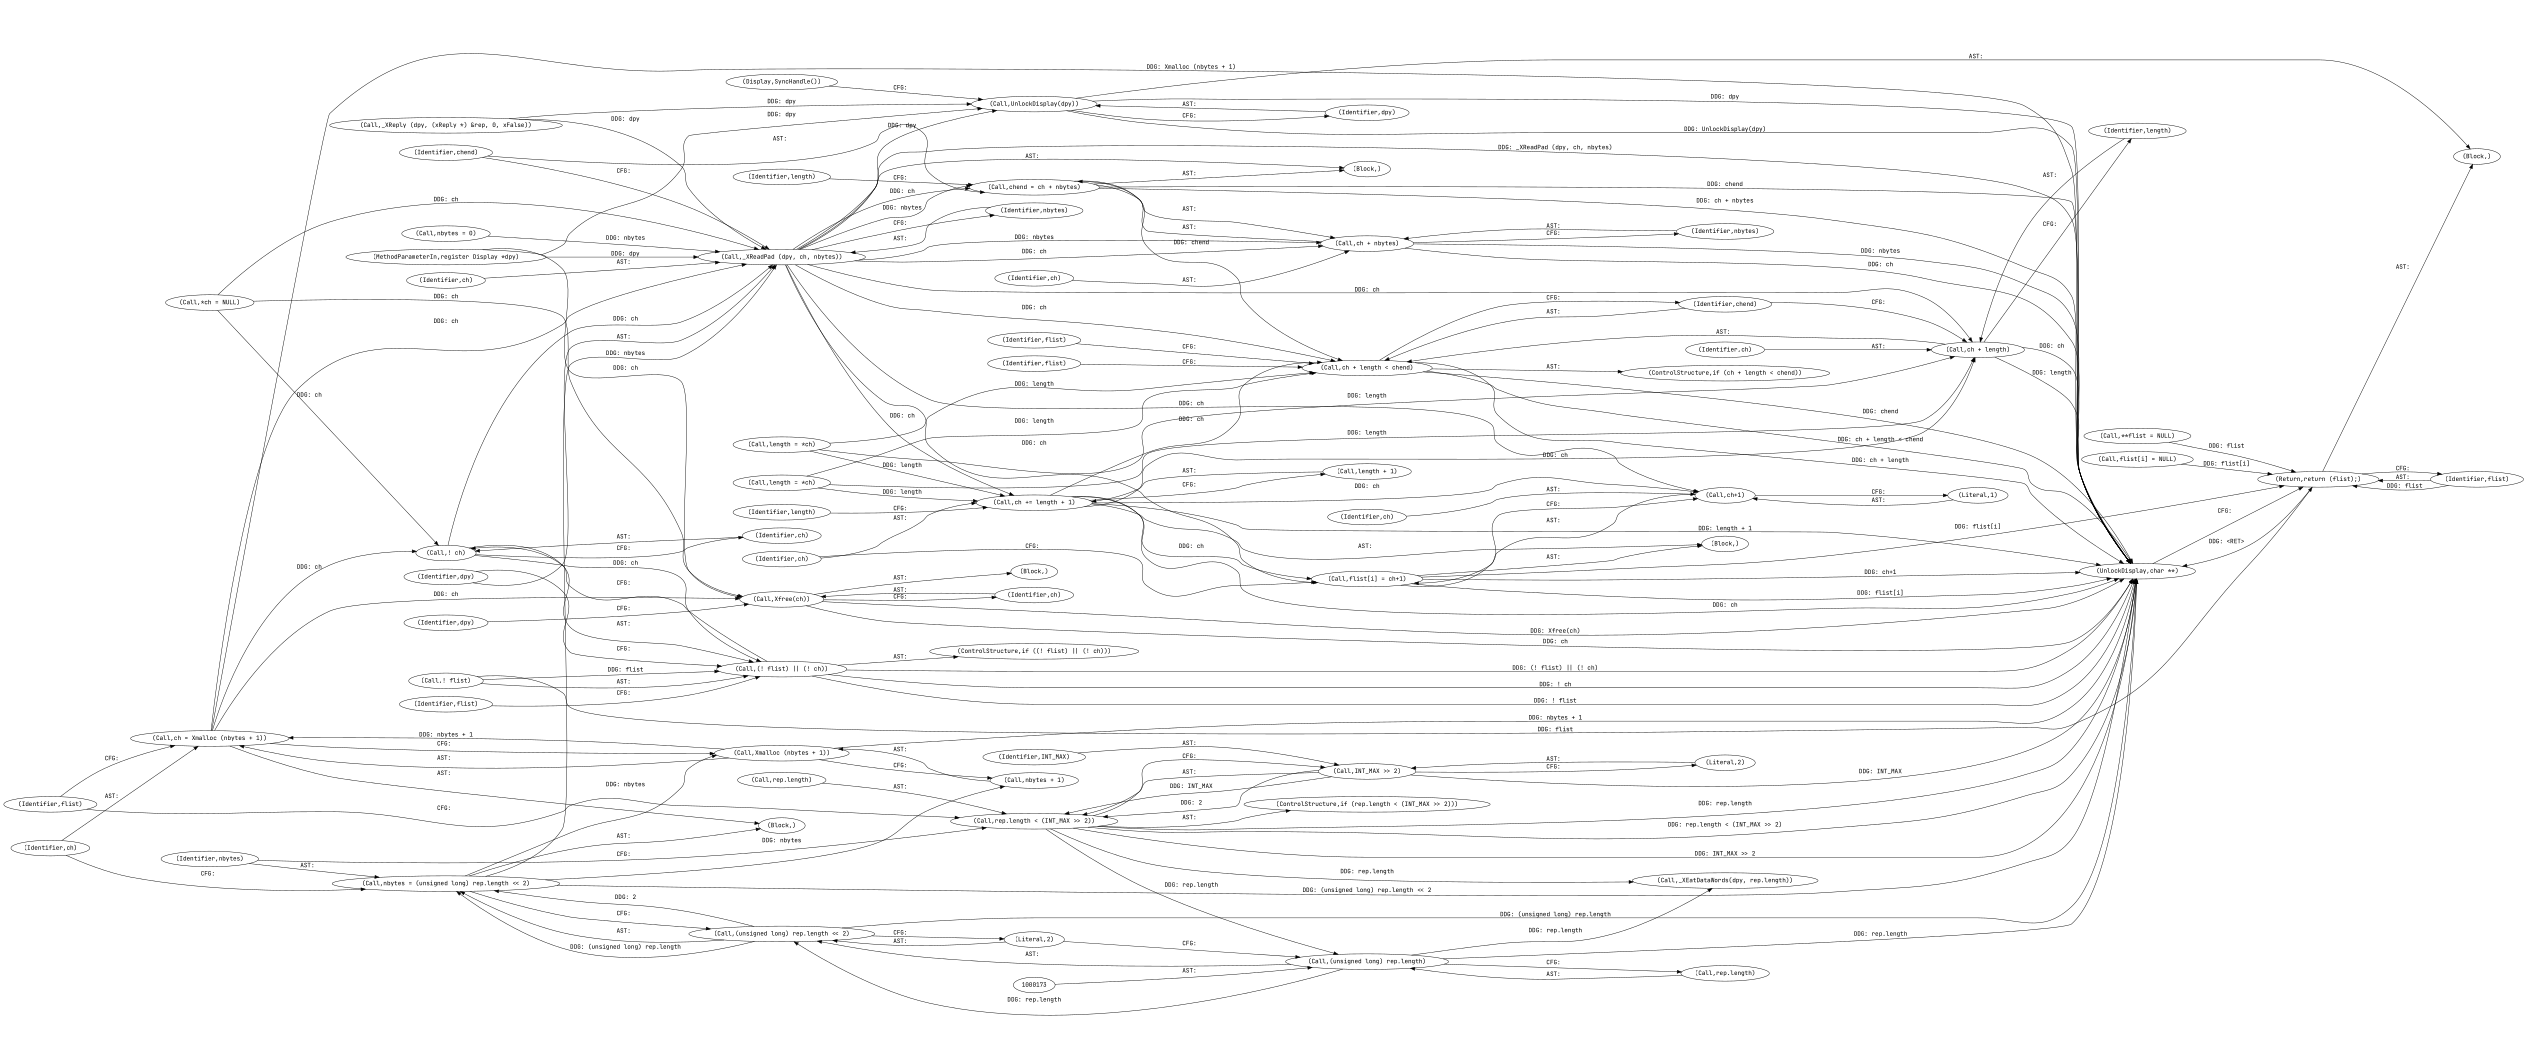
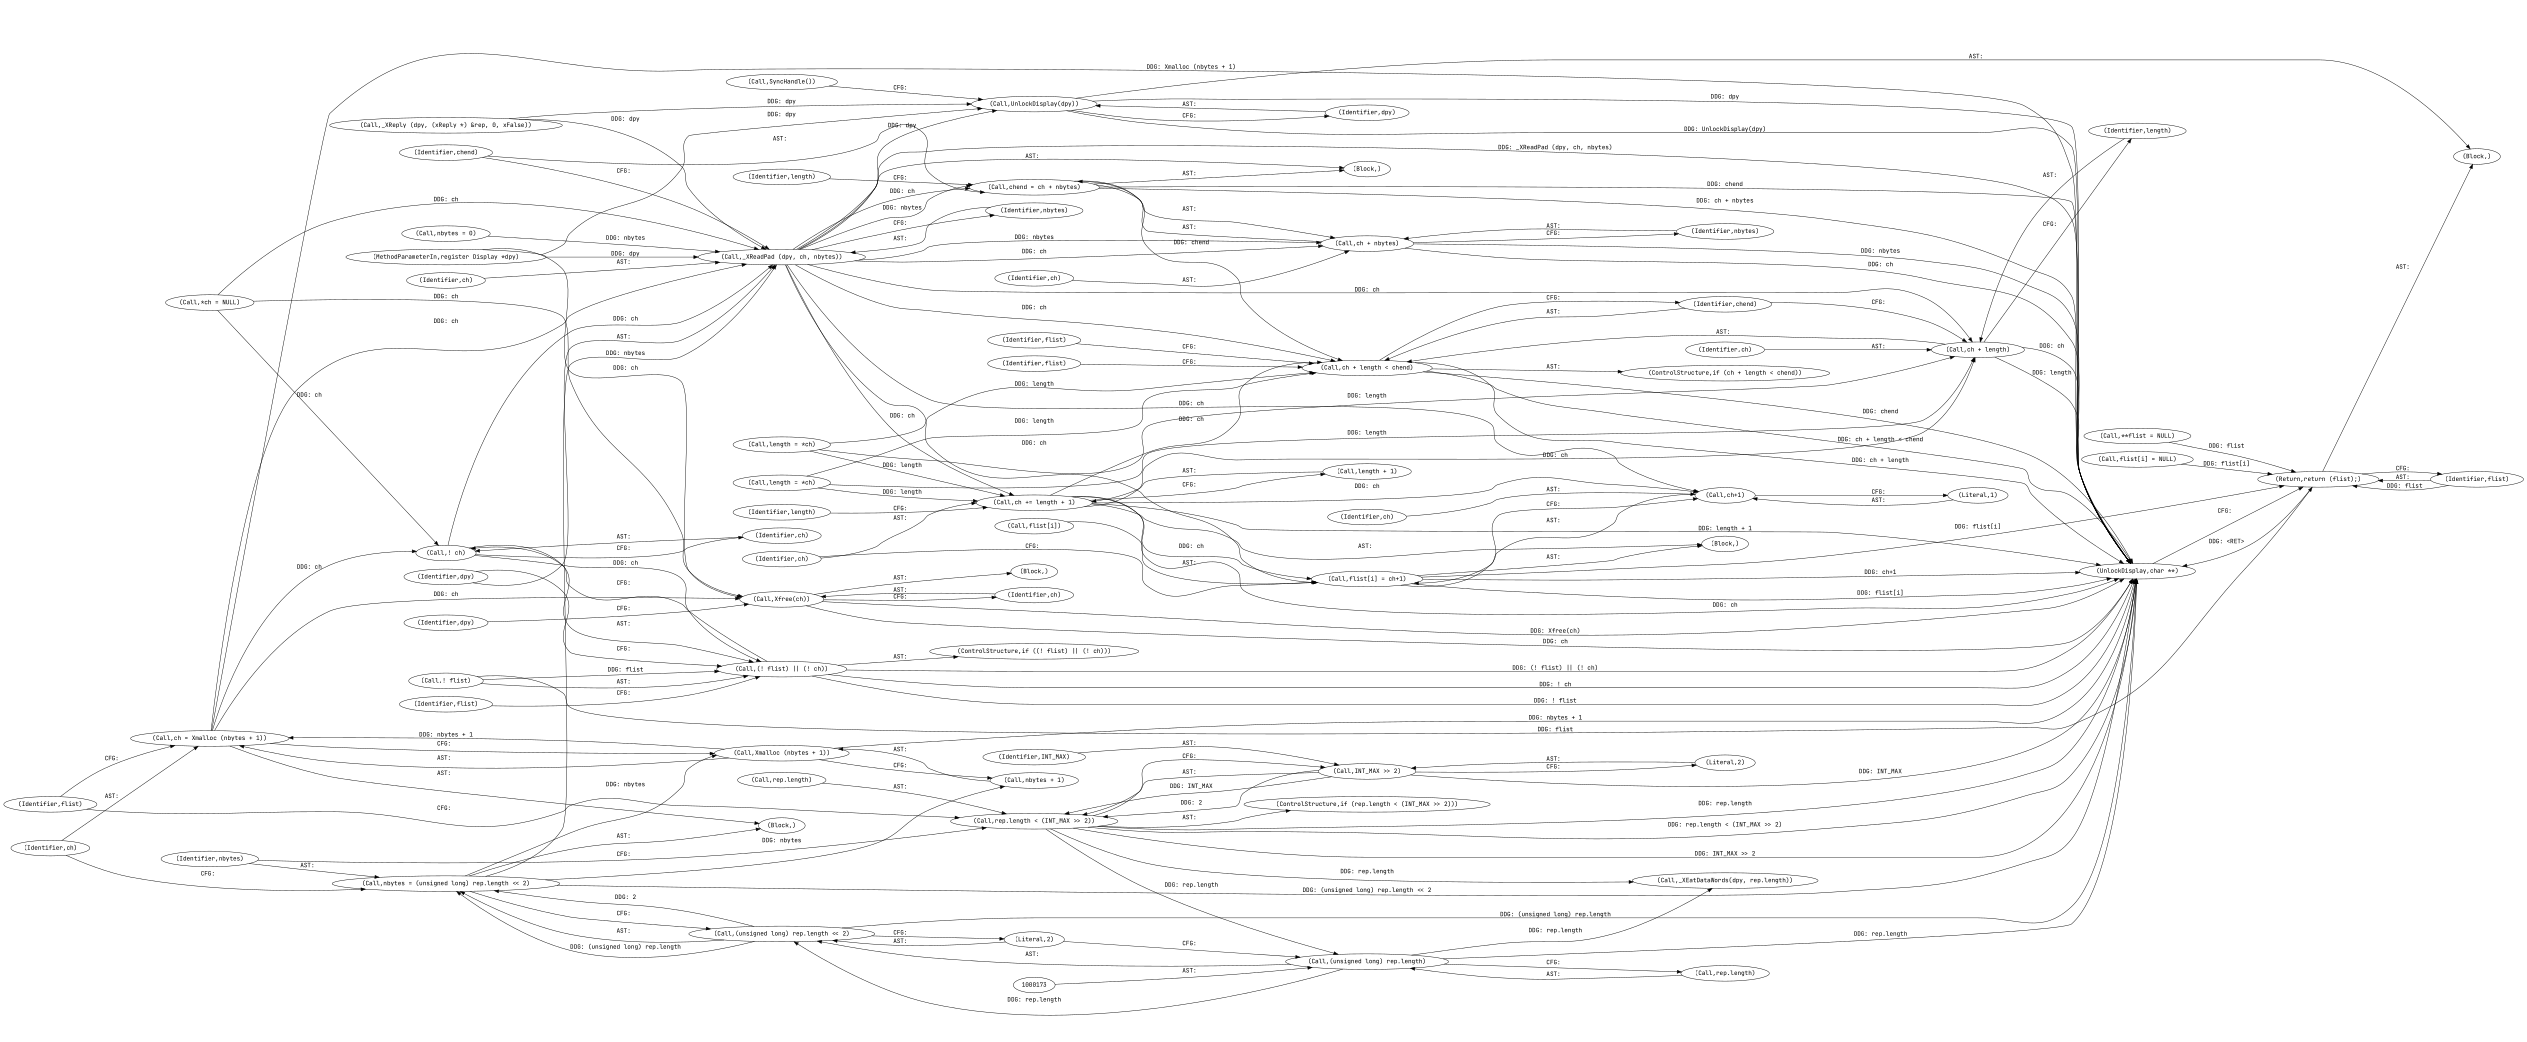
  digraph {
    fontname="JetBrains Mono"
    rankdir=LR
    node [fontname="JetBrains Mono"]
    edge [fontname="JetBrains Mono"]
    n1 [label="(Call,ch = Xmalloc (nbytes + 1))"]
    n2 [label="(Call,Xmalloc (nbytes + 1))"]
    n3 [label="(Call,! ch)"]
    n4 [label="(Call,Xfree(ch))"]
    n5 [label="(Call,_XReadPad (dpy, ch, nbytes))"]
    n6 [label="(Block,)"]
    n7 [label="(UnlockDisplay,char **)"]
    n8 [label="(Call,nbytes + 1)"]
    n9 [label="(Call,(! flist) || (! ch))"]
    n10 [label="(Identifier,ch)"]
    n11 [label="(Block,)"]
    n12 [label="(Identifier,ch)"]
    n13 [label="(Call,chend = ch + nbytes)"]
    n14 [label="(Call,ch + length < chend)"]
    n15 [label="(Call,ch + nbytes)"]
    n16 [label="(Call,ch + length)"]
    n17 [label="(Call,flist[i] = ch+1)"]
    n18 [label="(Call,ch+1)"]
    n19 [label="(Call,ch += length + 1)"]
    n20 [label="(Call,UnlockDisplay(dpy))"]
    n21 [label="(Block,)"]
    n22 [label="(Identifier,nbytes)"]
    n23 [label="(Return,return (flist);)"]
    n24 [label="(Call,nbytes = (unsigned long) rep.length << 2)"]
    n25 [label="(Call,(unsigned long) rep.length << 2)"]
    n26 [label="(Literal,2)"]
    n27 [label="(Call,(unsigned long) rep.length)"]
    n28 [label="(Call,_XEatDataWords(dpy, rep.length))"]
    n29 [label="(Call,rep.length)"]
    n30 [label="(Call,rep.length < (INT_MAX >> 2))"]
    n31 [label="(Call,INT_MAX >> 2)"]
    n32 [label="(ControlStructure,if (rep.length < (INT_MAX >> 2)))"]
    n33 [label="(Literal,2)"]
    n34 [label="(ControlStructure,if ((! flist) || (! ch)))"]
    n35 [label="(Call,! flist)"]
    n36 [label="(Identifier,chend)"]
    n37 [label="(ControlStructure,if (ch + length < chend))"]
    n38 [label="(Identifier,nbytes)"]
    n39 [label="(Identifier,length)"]
    n40 [label="(Block,)"]
    n41 [label="(Literal,1)"]
    n42 [label="(Call,length + 1)"]
    n43 [label="(Block,)"]
    n44 [label="(Identifier,dpy)"]
    n45 [label="(Identifier,flist)"]
    n46 [label="(Identifier,ch)"]
    n47 [label="(Call,**flist = NULL)"]
    n48 [label="(Identifier,flist)"]
    n49 [label="(Identifier,flist)"]
    n50 [label="(Identifier,length)"]
    n51 [label="(Identifier,flist)"]
    n52 [label="(Identifier,INT_MAX)"]
    n53 [label="(Identifier,ch)"]
    n54 [label="(Identifier,chend)"]
    n55 [label="(Call,*ch = NULL)"]
    n56 [label="(Call,length = *ch)"]
    n57 [label="(Call,rep.length)"]
    n58 [label="(Identifier,flist)"]
    n59 [label="(Call,_XReply (dpy, (xReply *) &rep, 0, xFalse))"]
    n60 [label="(Identifier,length)"]
    n61 [label="(Identifier,ch)"]
+   n62 [label="(Call,flist[i])"]
    n63 [label="(Identifier,ch)"]
    n64 [label="(MethodParameterIn,register Display *dpy)"]
    n65 [label="(Identifier,nbytes)"]
-   n66 [label="(Display,SyncHandle())"]
+   n66 [label="(Call,SyncHandle())"]
    n67 [label="(Call,nbytes = 0)"]
    n68 [label="(Identifier,ch)"]
    n69 [label="(Identifier,dpy)"]
    n70 [label="(Identifier,dpy)"]
    n71 [label="(Identifier,ch)"]
    n72 [label="(Call,length = *ch)"]
    n73 [label="(Call,flist[i] = NULL)"]
    1000173
    n1 -> n2 [label="CFG: "]
    n1 -> n3 [label="DDG: ch"]
    n1 -> n4 [label="DDG: ch"]
    n1 -> n5 [label="DDG: ch"]
    n1 -> n6 [label="AST: "]
    n1 -> n7 [label="DDG: Xmalloc (nbytes + 1)"]
    n2 -> n1 [label="AST: "]
    n2 -> n1 [label="DDG: nbytes + 1"]
    n2 -> n7 [label="DDG: nbytes + 1"]
    n2 -> n8 [label="CFG: "]
    n3 -> n5 [label="DDG: ch"]
    n3 -> n9 [label="AST: "]
    n3 -> n9 [label="DDG: ch"]
    n3 -> n10 [label="CFG: "]
    n4 -> n7 [label="DDG: ch"]
    n4 -> n7 [label="DDG: Xfree(ch)"]
    n4 -> n11 [label="AST: "]
    n4 -> n12 [label="CFG: "]
    n5 -> n7 [label="DDG: _XReadPad (dpy, ch, nbytes)"]
    n5 -> n13 [label="DDG: ch"]
    n5 -> n13 [label="DDG: nbytes"]
    n5 -> n14 [label="DDG: ch"]
    n5 -> n15 [label="DDG: ch"]
    n5 -> n15 [label="DDG: nbytes"]
    n5 -> n16 [label="DDG: ch"]
    n5 -> n17 [label="DDG: ch"]
    n5 -> n18 [label="DDG: ch"]
    n5 -> n19 [label="DDG: ch"]
    n5 -> n20 [label="DDG: dpy"]
    n5 -> n21 [label="AST: "]
    n5 -> n22 [label="CFG: "]
    n7 -> n23 [label="CFG: "]
    n8 -> n2 [label="AST: "]
    n9 -> n3 [label="CFG: "]
    n9 -> n7 [label="DDG: (! flist) || (! ch)"]
    n9 -> n7 [label="DDG: ! ch"]
    n9 -> n7 [label="DDG: ! flist"]
    n9 -> n34 [label="AST: "]
    n10 -> n3 [label="AST: "]
    n12 -> n4 [label="AST: "]
    n13 -> n7 [label="DDG: chend"]
    n13 -> n7 [label="DDG: ch + nbytes"]
    n13 -> n14 [label="DDG: chend"]
    n13 -> n15 [label="AST: "]
    n13 -> n21 [label="AST: "]
    n14 -> n7 [label="DDG: chend"]
    n14 -> n7 [label="DDG: ch + length < chend"]
    n14 -> n7 [label="DDG: ch + length"]
    n14 -> n36 [label="CFG: "]
    n14 -> n37 [label="AST: "]
    n15 -> n7 [label="DDG: ch"]
    n15 -> n7 [label="DDG: nbytes"]
    n15 -> n13 [label="AST: "]
    n15 -> n38 [label="CFG: "]
    n16 -> n7 [label="DDG: length"]
    n16 -> n7 [label="DDG: ch"]
    n16 -> n14 [label="AST: "]
    n16 -> n39 [label="CFG: "]
    n17 -> n7 [label="DDG: flist[i]"]
    n17 -> n7 [label="DDG: ch+1"]
    n17 -> n18 [label="CFG: "]
    n17 -> n23 [label="DDG: flist[i]"]
    n17 -> n40 [label="AST: "]
    n18 -> n17 [label="AST: "]
    n18 -> n41 [label="CFG: "]
    n19 -> n7 [label="DDG: length + 1"]
    n19 -> n7 [label="DDG: ch"]
    n19 -> n14 [label="DDG: ch"]
    n19 -> n16 [label="DDG: ch"]
    n19 -> n17 [label="DDG: ch"]
    n19 -> n18 [label="DDG: ch"]
    n19 -> n40 [label="AST: "]
    n19 -> n42 [label="CFG: "]
    n20 -> n7 [label="DDG: dpy"]
    n20 -> n7 [label="DDG: UnlockDisplay(dpy)"]
    n20 -> n43 [label="AST: "]
    n20 -> n44 [label="CFG: "]
    n22 -> n5 [label="AST: "]
    n23 -> n7 [label="DDG: <RET>"]
    n23 -> n43 [label="AST: "]
    n23 -> n45 [label="CFG: "]
    n24 -> n2 [label="DDG: nbytes"]
    n24 -> n5 [label="DDG: nbytes"]
    n24 -> n6 [label="AST: "]
    n24 -> n7 [label="DDG: (unsigned long) rep.length << 2"]
    n24 -> n8 [label="DDG: nbytes"]
    n24 -> n25 [label="CFG: "]
    n25 -> n7 [label="DDG: (unsigned long) rep.length"]
    n25 -> n24 [label="AST: "]
    n25 -> n24 [label="DDG: (unsigned long) rep.length"]
    n25 -> n24 [label="DDG: 2"]
    n25 -> n26 [label="CFG: "]
    n26 -> n25 [label="AST: "]
    n26 -> n27 [label="CFG: "]
    n27 -> n7 [label="DDG: rep.length"]
    n27 -> n25 [label="AST: "]
    n27 -> n25 [label="DDG: rep.length"]
    n27 -> n28 [label="DDG: rep.length"]
    n27 -> n29 [label="CFG: "]
    n29 -> n27 [label="AST: "]
    n30 -> n7 [label="DDG: rep.length"]
    n30 -> n7 [label="DDG: rep.length < (INT_MAX >> 2)"]
    n30 -> n7 [label="DDG: INT_MAX >> 2"]
    n30 -> n27 [label="DDG: rep.length"]
    n30 -> n28 [label="DDG: rep.length"]
    n30 -> n31 [label="CFG: "]
    n30 -> n32 [label="AST: "]
    n31 -> n7 [label="DDG: INT_MAX"]
    n31 -> n30 [label="AST: "]
    n31 -> n30 [label="DDG: INT_MAX"]
    n31 -> n30 [label="DDG: 2"]
    n31 -> n33 [label="CFG: "]
    n33 -> n31 [label="AST: "]
    n35 -> n9 [label="AST: "]
    n35 -> n9 [label="DDG: flist"]
    n35 -> n23 [label="DDG: flist"]
    n36 -> n14 [label="AST: "]
    n36 -> n16 [label="CFG: "]
    n38 -> n15 [label="AST: "]
    n39 -> n16 [label="AST: "]
    n41 -> n18 [label="AST: "]
    n42 -> n19 [label="AST: "]
    n44 -> n20 [label="AST: "]
    n45 -> n23 [label="AST: "]
    n45 -> n23 [label="DDG: flist"]
    n46 -> n5 [label="AST: "]
    n47 -> n23 [label="DDG: flist"]
    n48 -> n14 [label="CFG: "]
    n49 -> n9 [label="CFG: "]
    n50 -> n19 [label="CFG: "]
    n51 -> n14 [label="CFG: "]
    n52 -> n31 [label="AST: "]
    n53 -> n17 [label="CFG: "]
    n53 -> n19 [label="AST: "]
    n54 -> n5 [label="CFG: "]
    n54 -> n13 [label="AST: "]
    n55 -> n3 [label="DDG: ch"]
    n55 -> n4 [label="DDG: ch"]
    n55 -> n5 [label="DDG: ch"]
    n56 -> n14 [label="DDG: length"]
    n56 -> n16 [label="DDG: length"]
    n56 -> n19 [label="DDG: length"]
    n57 -> n30 [label="AST: "]
    n58 -> n1 [label="CFG: "]
    n58 -> n30 [label="CFG: "]
    n59 -> n5 [label="DDG: dpy"]
    n59 -> n20 [label="DDG: dpy"]
    n60 -> n13 [label="CFG: "]
    n61 -> n15 [label="AST: "]
+   n62 -> n17 [label="AST: "]
    n63 -> n18 [label="AST: "]
    n64 -> n4 [label="DDG: ch"]
    n64 -> n5 [label="DDG: dpy"]
    n64 -> n20 [label="DDG: dpy"]
    n65 -> n24 [label="AST: "]
    n65 -> n30 [label="CFG: "]
    n66 -> n20 [label="CFG: "]
    n67 -> n5 [label="DDG: nbytes"]
    n68 -> n16 [label="AST: "]
    n69 -> n4 [label="CFG: "]
    n70 -> n5 [label="AST: "]
    n70 -> n9 [label="CFG: "]
    n71 -> n1 [label="AST: "]
    n71 -> n24 [label="CFG: "]
    n72 -> n14 [label="DDG: length"]
    n72 -> n16 [label="DDG: length"]
    n72 -> n19 [label="DDG: length"]
    n73 -> n23 [label="DDG: flist[i]"]
    1000173 -> n27 [label="AST: "]
  }
